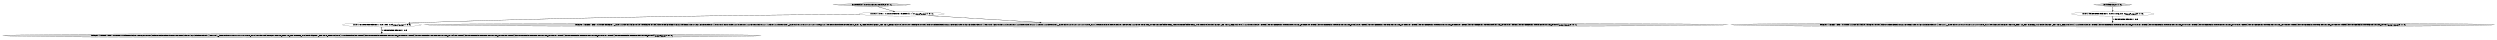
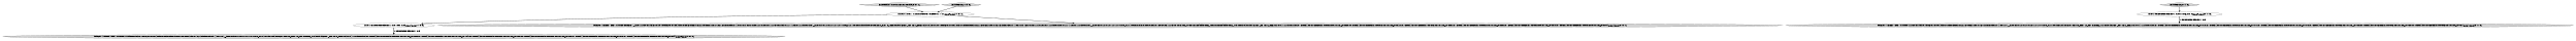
  digraph {
    fontname=Lato
    node [fillcolor=lightgray shape=ellipse style=filled fontname=Lato]
    edge [style=bold fontname=Lato]
    n1 [fillcolor=white label="String hyperLogLogCollectorClassName = .getName()@@@4@@@['1', '0', '0']"]
    n2 [label="testQuery(\"SELECT * FROM druid.foo\",ImmutableList.of(newScanQueryBuilder().dataSource(CalciteTests.DATASOURCE1).intervals(QSS(Filtration.eternity())).columns(\"__time\",\"cnt\",\"dim1\",\"dim2\",\"m1\",\"m2\",\"unique_dim1\").resultFormat(ScanQuery.RESULT_FORMAT_COMPACTED_LIST).context(QUERY_CONTEXT_DEFAULT).build()),ImmutableList.of(new Object((((edu.fdu.CPPDG.tinypdg.pe.ExpressionInfo@977ee8,new Object((((edu.fdu.CPPDG.tinypdg.pe.ExpressionInfo@977ef4,new Object((((edu.fdu.CPPDG.tinypdg.pe.ExpressionInfo@977f00,new Object((((edu.fdu.CPPDG.tinypdg.pe.ExpressionInfo@977f0c,new Object((((edu.fdu.CPPDG.tinypdg.pe.ExpressionInfo@977f18,new Object((((edu.fdu.CPPDG.tinypdg.pe.ExpressionInfo@977f24))@@@5@@@['1', '0', '0']"]
    n3 [label="testSelectStar['0', '1', '0']" shape=diamond]
    n4 [fillcolor=white label="String hyperLogLogCollectorClassName = HLLC_STRING@@@3@@@['0', '1', '0']"]
    n5 [fillcolor=white label="String nullValue = NullHandling.replaceWithDefault()? \"\": null@@@3@@@['1', '0', '1']"]
    n6 [label="testQuery(\"SELECT * FROM druid.foo ORDER BY __time\",ImmutableList.of(Druids.newSelectQueryBuilder().dataSource(CalciteTests.DATASOURCE1).intervals(QSS(Filtration.eternity())).granularity(Granularities.ALL).dimensions(ImmutableList.of(\"dummy\")).metrics(ImmutableList.of(\"__time\",\"cnt\",\"dim1\",\"dim2\",\"m1\",\"m2\",\"unique_dim1\")).descending(false).pagingSpec(FIRST_PAGING_SPEC).context(QUERY_CONTEXT_DEFAULT).build(),Druids.newSelectQueryBuilder().dataSource(CalciteTests.DATASOURCE1).intervals(QSS(Filtration.eternity())).granularity(Granularities.ALL).dimensions(ImmutableList.of(\"dummy\")).metrics(ImmutableList.of(\"__time\",\"cnt\",\"dim1\",\"dim2\",\"m1\",\"m2\",\"unique_dim1\")).descending(false).pagingSpec(new PagingSpec(ImmutableMap.of(\"foo_1970-01-01T00:00:00.000Z_2001-01-03T00:00:00.001Z_1\",5),1000,true)).context(QUERY_CONTEXT_DEFAULT).build()),ImmutableList.of(new Object((((edu.fdu.CPPDG.tinypdg.pe.ExpressionInfo@978035,new Object((((edu.fdu.CPPDG.tinypdg.pe.ExpressionInfo@978043,new Object((((edu.fdu.CPPDG.tinypdg.pe.ExpressionInfo@978051,new Object((((edu.fdu.CPPDG.tinypdg.pe.ExpressionInfo@97805f,new Object((((edu.fdu.CPPDG.tinypdg.pe.ExpressionInfo@97806d,new Object((((edu.fdu.CPPDG.tinypdg.pe.ExpressionInfo@97807b))@@@4@@@['0', '0', '1']"]
    n7 [label="testQuery(\"SELECT * FROM druid.foo\",ImmutableList.of(newScanQueryBuilder().dataSource(CalciteTests.DATASOURCE1).intervals(QSS(Filtration.eternity())).columns(\"__time\",\"cnt\",\"dim1\",\"dim2\",\"dim3\",\"m1\",\"m2\",\"unique_dim1\").resultFormat(ScanQuery.RESULT_FORMAT_COMPACTED_LIST).context(QUERY_CONTEXT_DEFAULT).build()),ImmutableList.of(new Object((((edu.fdu.CPPDG.tinypdg.pe.ExpressionInfo@977f65,new Object((((edu.fdu.CPPDG.tinypdg.pe.ExpressionInfo@977f72,new Object((((edu.fdu.CPPDG.tinypdg.pe.ExpressionInfo@977f7f,new Object((((edu.fdu.CPPDG.tinypdg.pe.ExpressionInfo@977f8c,new Object((((edu.fdu.CPPDG.tinypdg.pe.ExpressionInfo@977f99,new Object((((edu.fdu.CPPDG.tinypdg.pe.ExpressionInfo@977fa6))@@@4@@@['0', '1', '0']"]
    n8 [label="testSelectStarWithoutLimitTimeAscending['0', '0', '1']" shape=diamond]
+   n9 [label="testSelectStar['1', '0', '0']" shape=diamond]
    n1 -> n2
    n1 -> n2 [label=hyperLogLogCollectorClassName style=solid]
    n3 -> n4
    n4 -> n7
    n4 -> n7 [label=hyperLogLogCollectorClassName style=solid]
    n5 -> n1
    n5 -> n6
    n8 -> n5
+   n9 -> n5
  }
